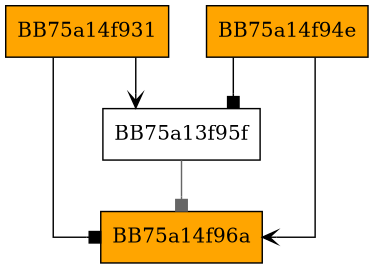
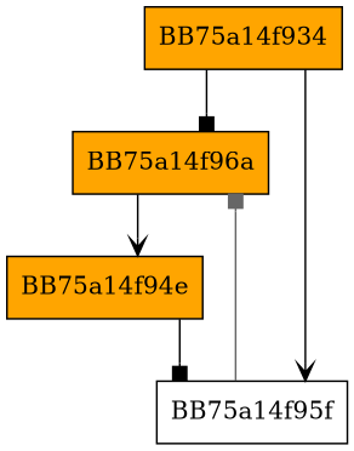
  digraph {
    splines=ortho
    node [fillcolor=orange shape=box style=filled]
    edge [arrowhead=box color=black]
-   BB75a14f934 [label=BB75a14f931]
+   BB75a14f934
    BB75a14f96a
-   BB75a14f95f [fillcolor=white label=BB75a13f95f]
+   BB75a14f95f [fillcolor=white]
    BB75a14f94e
    BB75a14f934 -> BB75a14f96a
    BB75a14f934 -> BB75a14f95f [arrowhead=vee]
    BB75a14f95f -> BB75a14f96a [color=gray40]
-   BB75a14f94e -> BB75a14f96a [arrowhead=vee]
+   BB75a14f96a -> BB75a14f94e [arrowhead=vee]
    BB75a14f94e -> BB75a14f95f
  }
